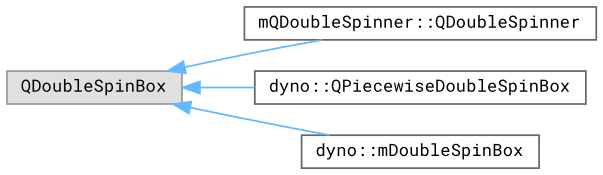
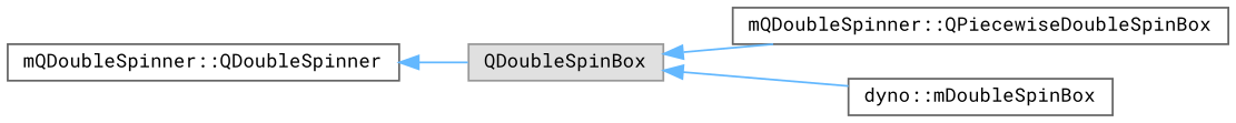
  digraph {
    fontname="Roboto Mono"
    rankdir=LR
    node [color=grey40 fillcolor=white fontname="Roboto Mono" fontsize=10 shape=box style=filled]
    edge [color=steelblue1 dir=back fontname="Roboto Mono" fontsize=10 labelfontname=Helvetica labelfontsize=10 style=solid]
    n1 [color=grey60 fillcolor="#E0E0E0" height=0.2 label=QDoubleSpinBox width=0.4]
    n2 [height=0.2 label="mQDoubleSpinner::QDoubleSpinner" width=0.4]
-   n3 [height=0.2 label="dyno::QPiecewiseDoubleSpinBox" width=0.4]
+   n3 [height=0.2 label="mQDoubleSpinner::QPiecewiseDoubleSpinBox" width=0.4]
    n4 [height=0.2 label="dyno::mDoubleSpinBox" width=0.4]
-   n1 -> n2
+   n2 -> n1
    n1 -> n3
    n1 -> n4
  }
